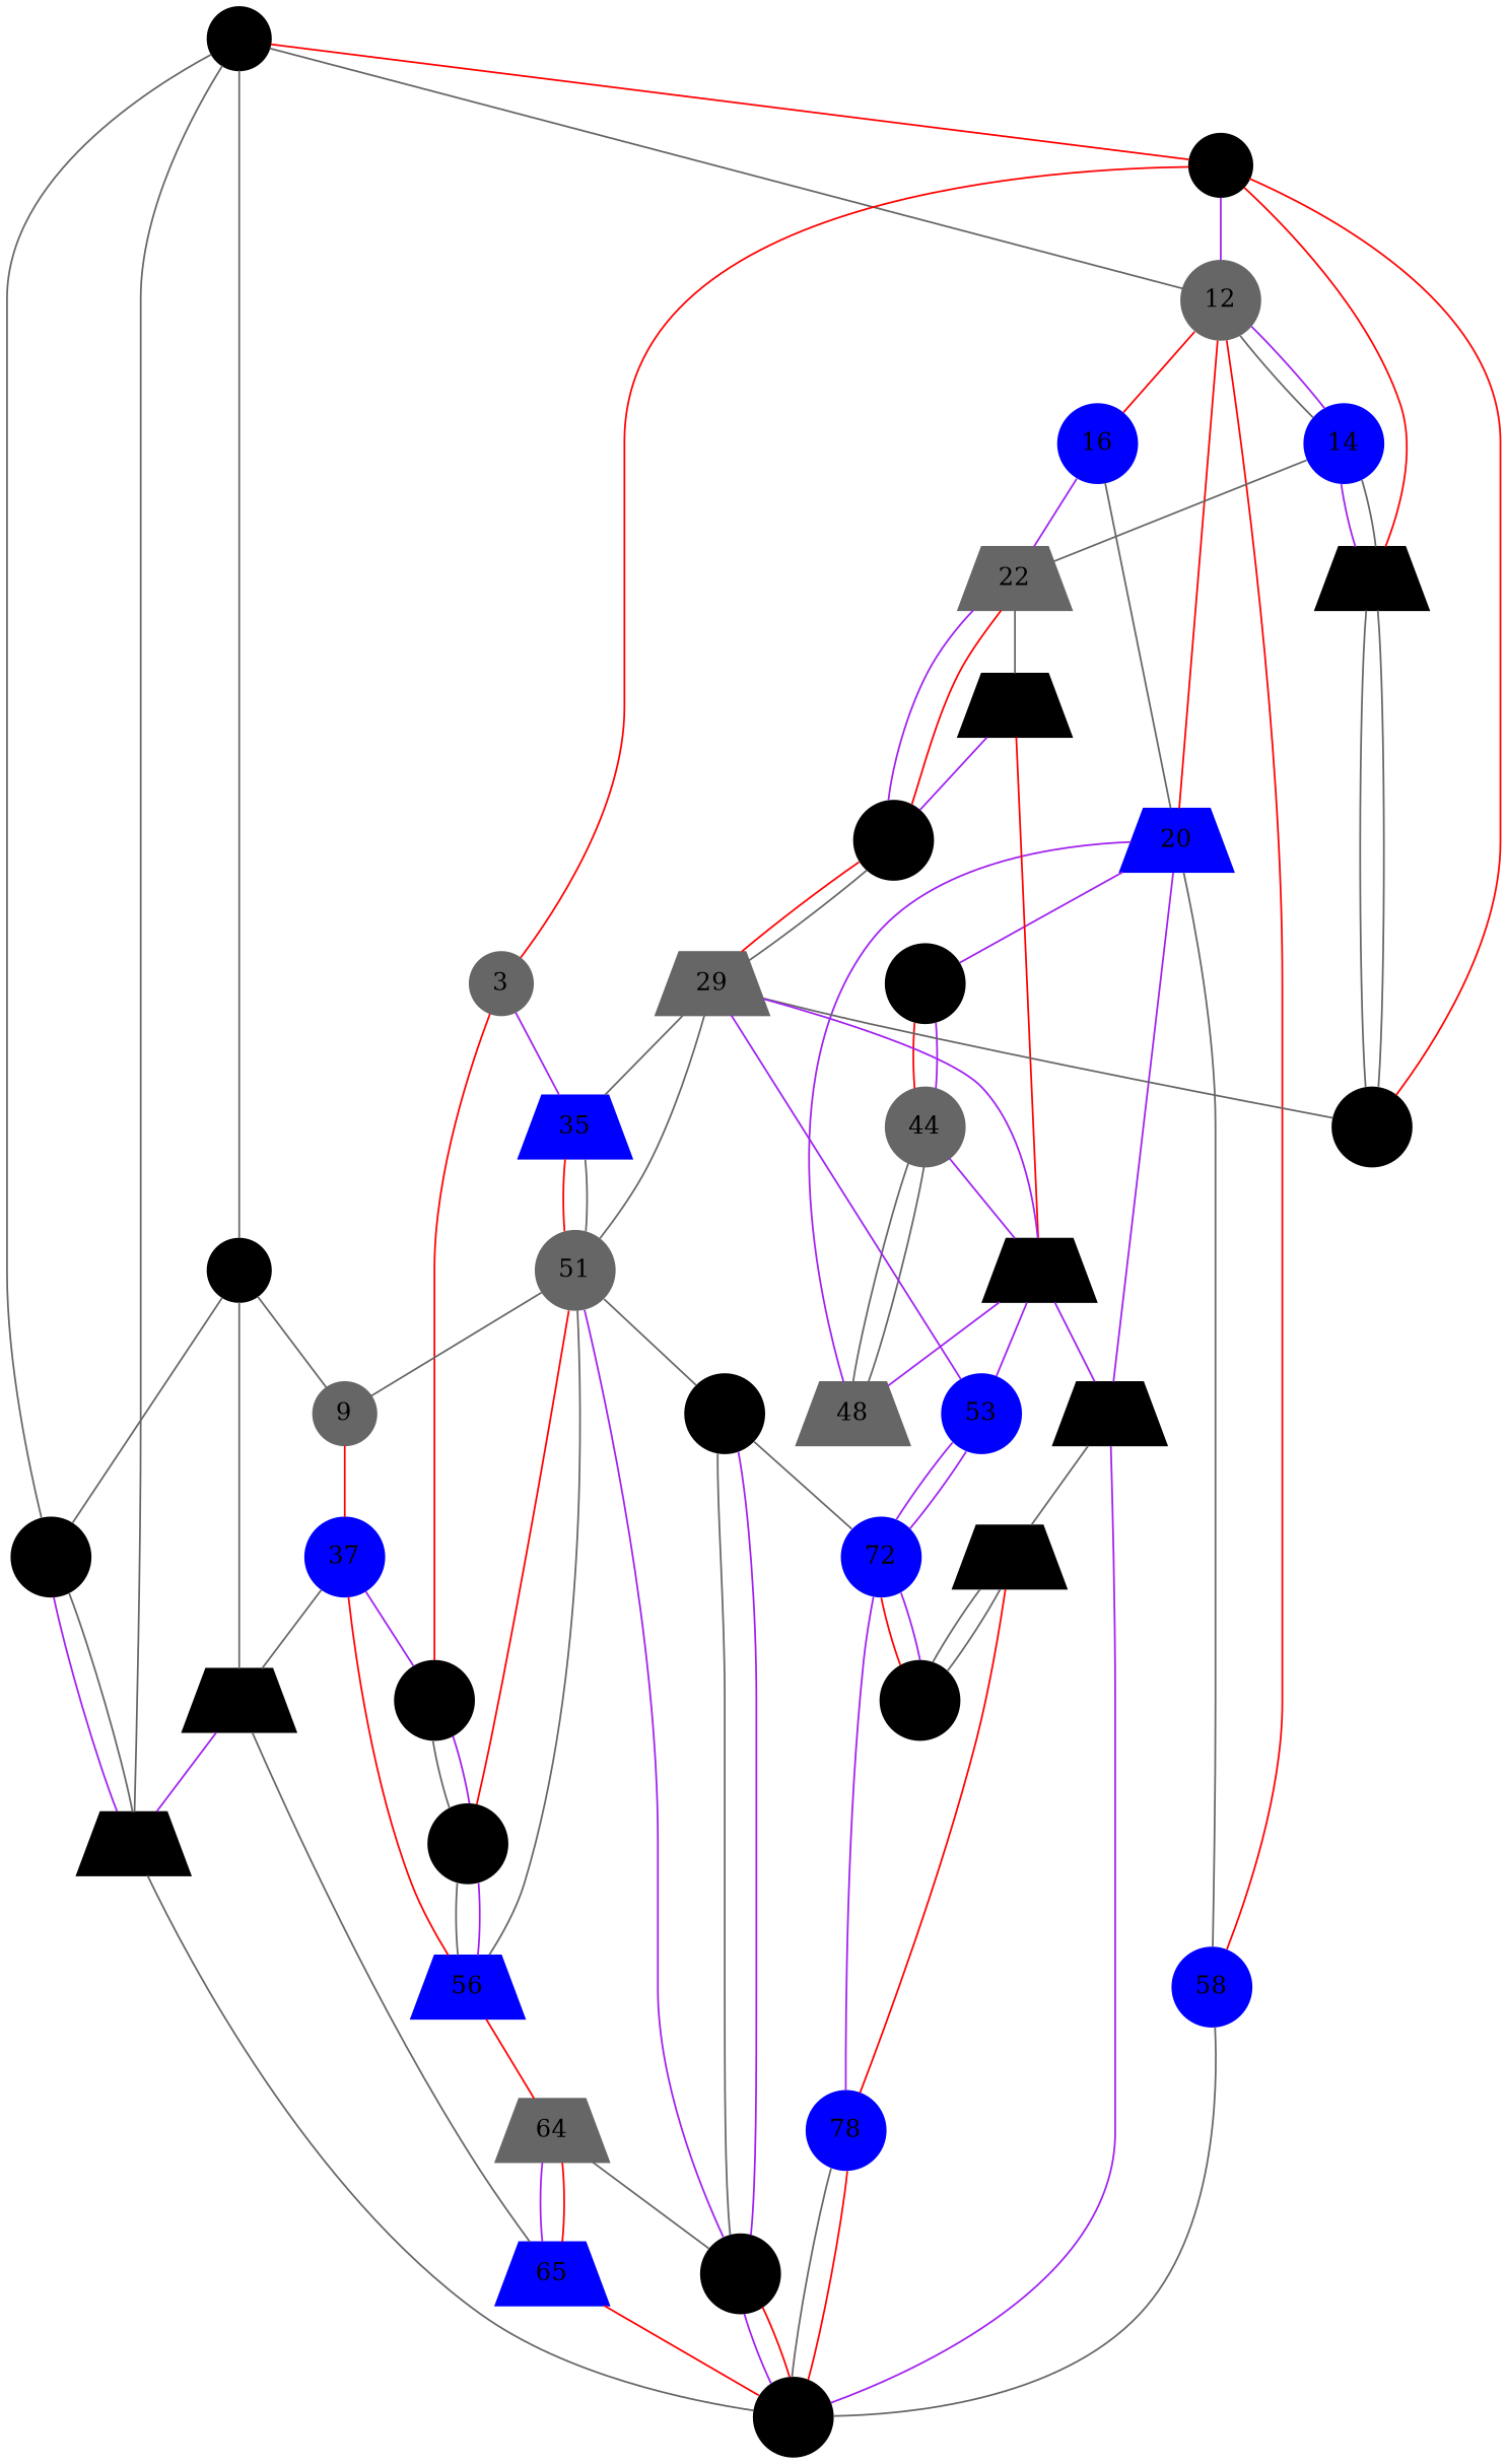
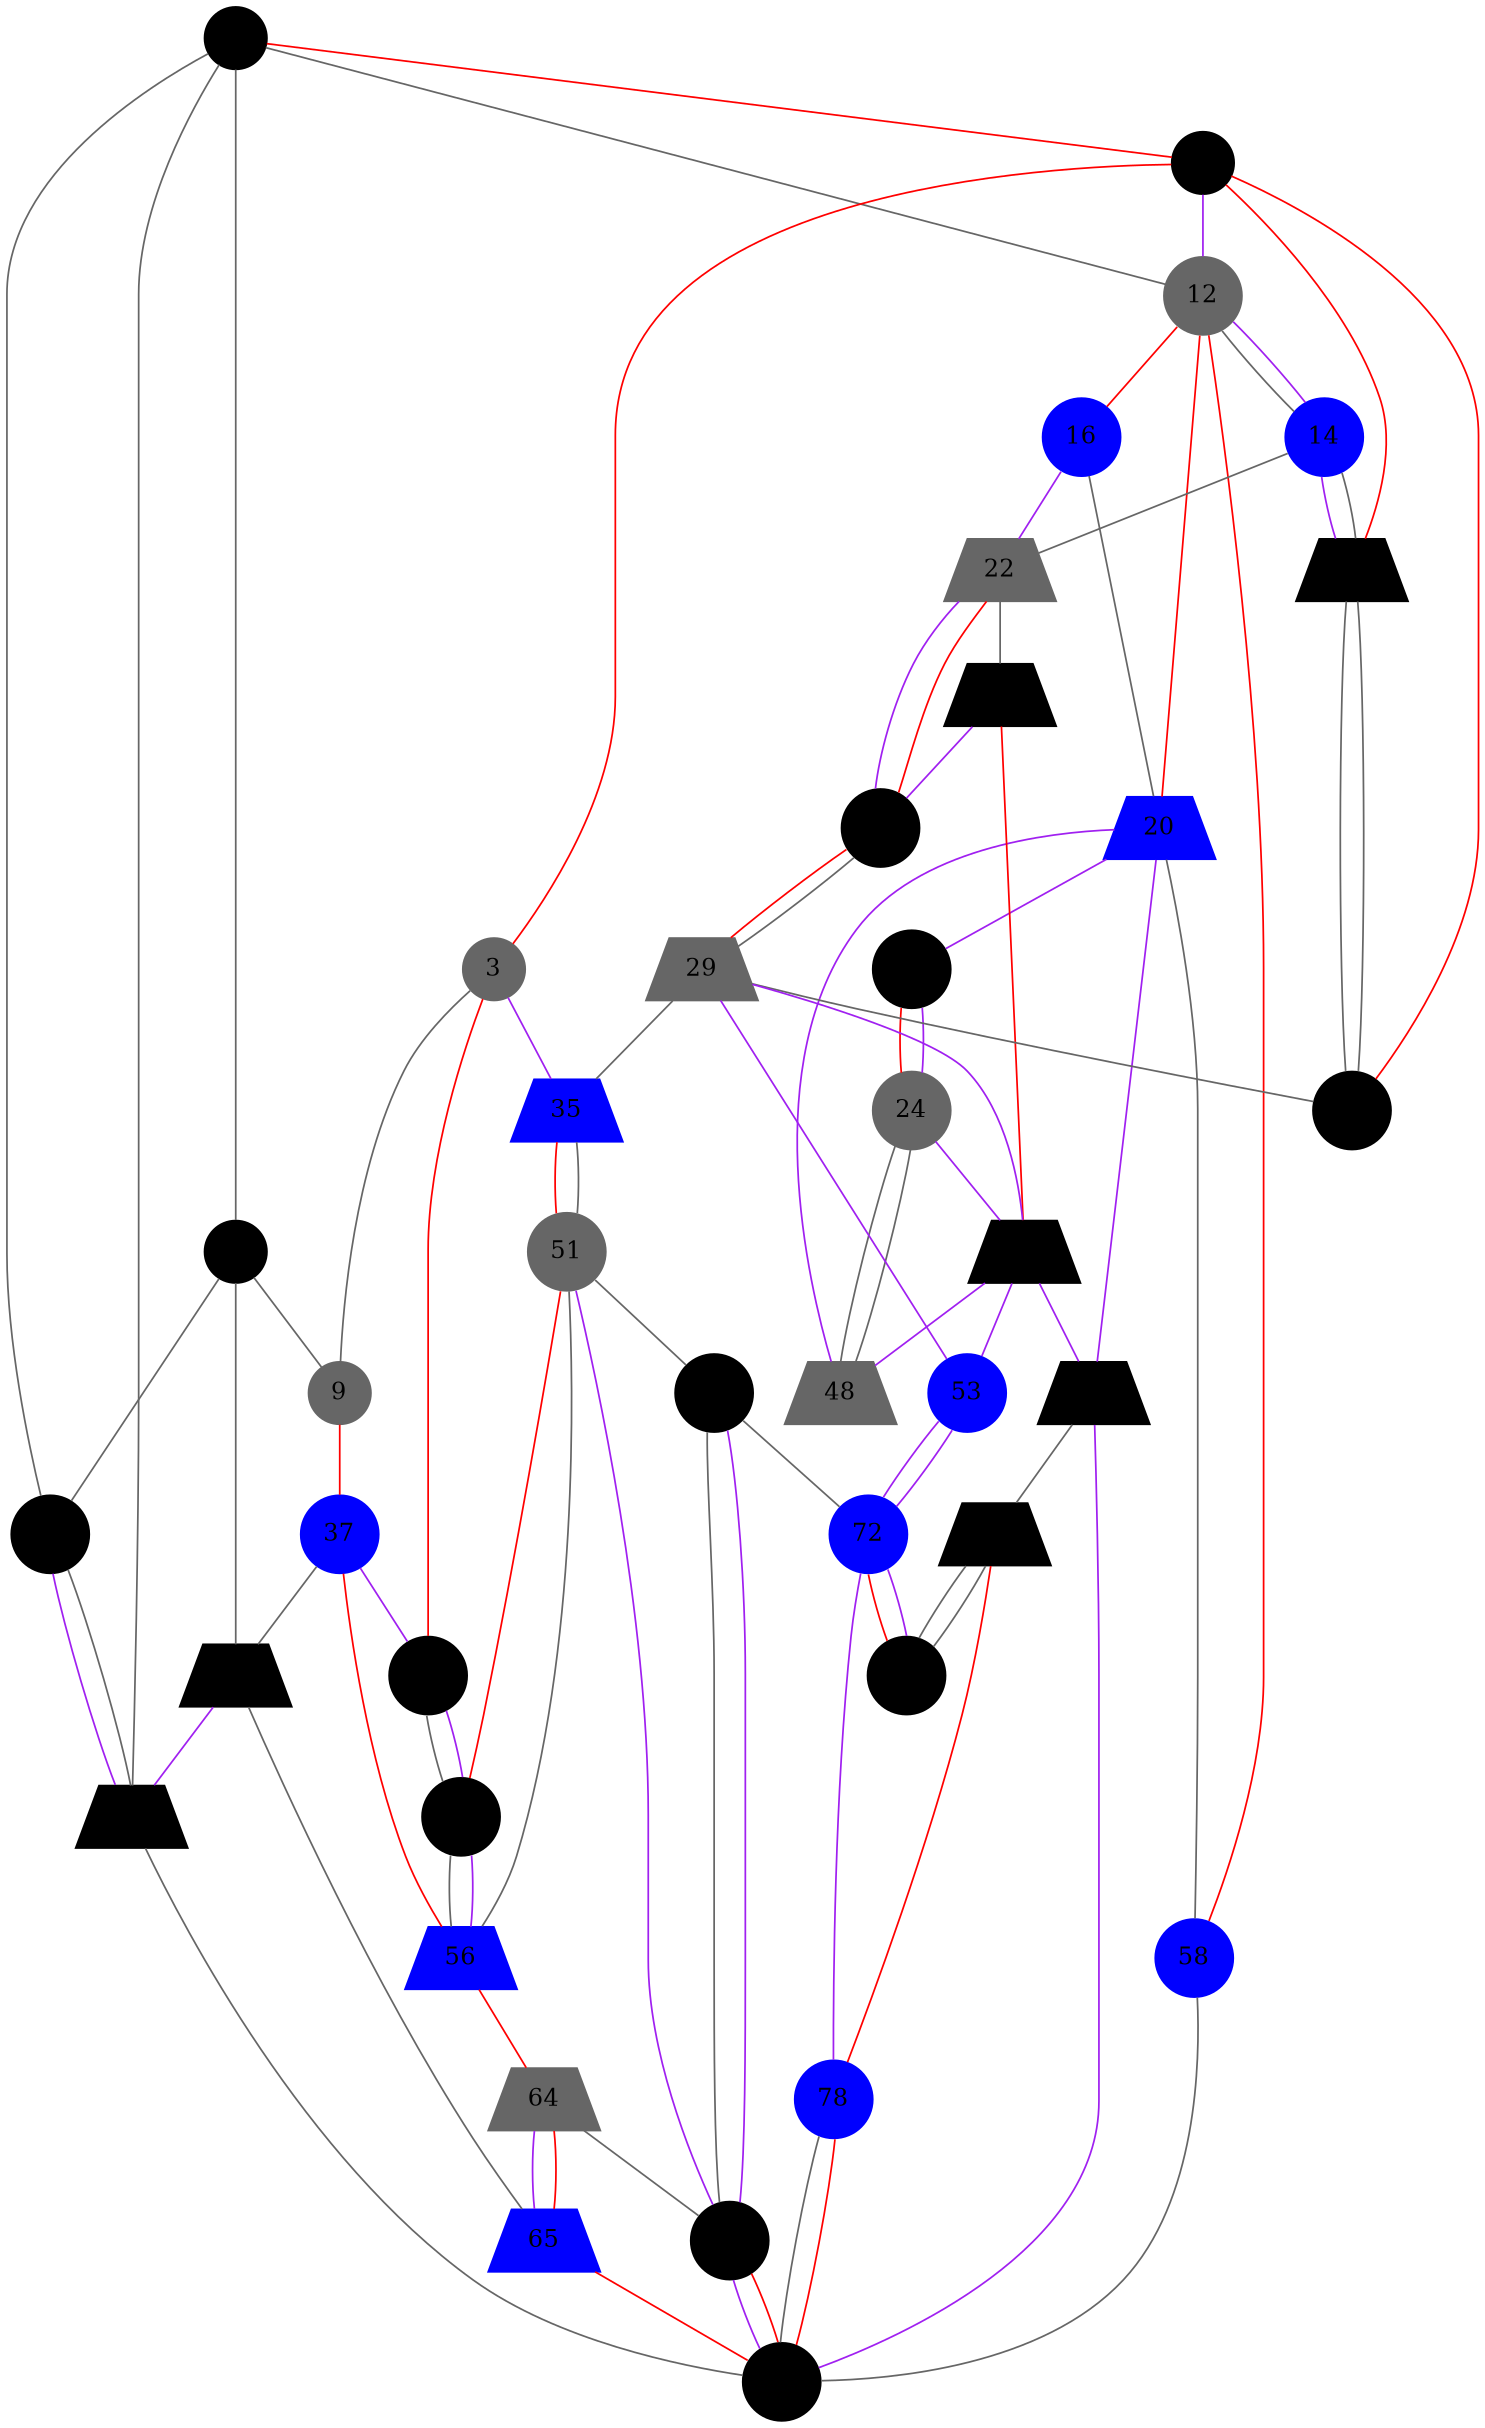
  graph {
    node [color=black shape=circle style=filled]
    edge [color=gray40]
    1 [super="+2"]
    4 [super="+11"]
    5 [super="+6"]
    12 [color=gray40 super="+13"]
    33
    63 [shape=trapezium]
    9 [color=gray40 super="+10"]
    39 [shape=trapezium super="+62"]
    n9 [color=gray40 label=3 super="+36"]
    15 [shape=trapezium]
    31
    14 [color=blue]
    16 [color=blue super="+17"]
    20 [color=blue shape=trapezium super="+43+21"]
    58 [color=blue]
    79 [super="+80"]
    37 [color=blue super="+38+41"]
    65 [color=blue shape=trapezium super="+66"]
    35 [color=blue shape=trapezium]
    42
    51 [color=gray40 super="+60"]
    55
    56 [color=blue shape=trapezium super="+57"]
    22 [color=gray40 shape=trapezium super="+23"]
    25
    48 [color=gray40 shape=trapezium]
    68 [shape=trapezium super="+75"]
    27 [shape=trapezium super="+32"]
    28
-   44 [color=gray40]
+   44 [color=gray40 label=24]
    76 [shape=trapezium]
    45 [shape=trapezium super="+46+52"]
    29 [color=gray40 shape=trapezium super="+30+49"]
    53 [color=blue]
    69
    70 [super="+71"]
    72 [color=blue super="+73"]
    64 [color=gray40 shape=trapezium]
    77
    78 [color=blue]
    1 -- 4
    1 -- 5 [color=red]
    1 -- 12
    1 -- 33
    1 -- 63
    4 -- 33
    4 -- 9
    4 -- 39
    5 -- 12 [color=purple]
    5 -- n9 [color=red]
    5 -- 15 [color=red]
    5 -- 31 [color=red]
    12 -- 14
    12 -- 14 [color=purple]
    12 -- 16 [color=red]
    12 -- 20 [color=red]
    12 -- 58 [color=red]
    33 -- 63 [color=purple]
    33 -- 63
    63 -- 79
    9 -- 37 [color=red weight=2]
    39 -- 63 [color=purple]
    39 -- 65
-   51 -- 9
+   n9 -- 9
    n9 -- 35 [color=purple]
    n9 -- 42 [color=red]
    15 -- 31
    15 -- 31
    14 -- 15 [color=purple]
    14 -- 15
    14 -- 22
    16 -- 20
    16 -- 22 [color=purple]
    20 -- 58
    20 -- 25 [color=purple]
    20 -- 48 [color=purple]
    20 -- 68 [color=purple]
    58 -- 79 [weight=2]
    37 -- 39
    37 -- 42 [color=purple]
    37 -- 56 [color=red]
    65 -- 79 [color=red weight=2]
    35 -- 51 [color=red]
    35 -- 51
    42 -- 55
    42 -- 55 [color=purple]
    51 -- 55 [color=red]
    51 -- 56
    51 -- 69
    51 -- 70 [color=purple]
    55 -- 56
    55 -- 56 [color=purple]
    56 -- 64 [color=red]
    22 -- 27
    22 -- 28 [color=purple]
    22 -- 28 [color=red]
    25 -- 44 [color=red]
    25 -- 44 [color=purple]
    68 -- 79 [color=purple]
    68 -- 76
    27 -- 28 [color=purple]
    27 -- 45 [color=red]
    28 -- 29 [color=red]
    28 -- 29
    44 -- 48
    44 -- 48
    44 -- 45 [color=purple]
    76 -- 77
    76 -- 77
    76 -- 78 [color=red]
    45 -- 48 [color=purple]
    45 -- 68 [color=purple]
    45 -- 53 [color=purple]
    29 -- 31
    29 -- 35
-   29 -- 51
    29 -- 45 [color=purple]
    29 -- 53 [color=purple]
    53 -- 72 [color=purple]
    53 -- 72 [color=purple]
    69 -- 70
    69 -- 70 [color=purple]
    69 -- 72
    70 -- 79 [color=purple]
    70 -- 79 [color=red]
    72 -- 77 [color=red weight=2]
    72 -- 77 [color=purple]
    72 -- 78 [color=purple]
    64 -- 65 [color=purple]
    64 -- 65 [color=red]
    64 -- 70
    78 -- 79
    78 -- 79 [color=red]
  }
